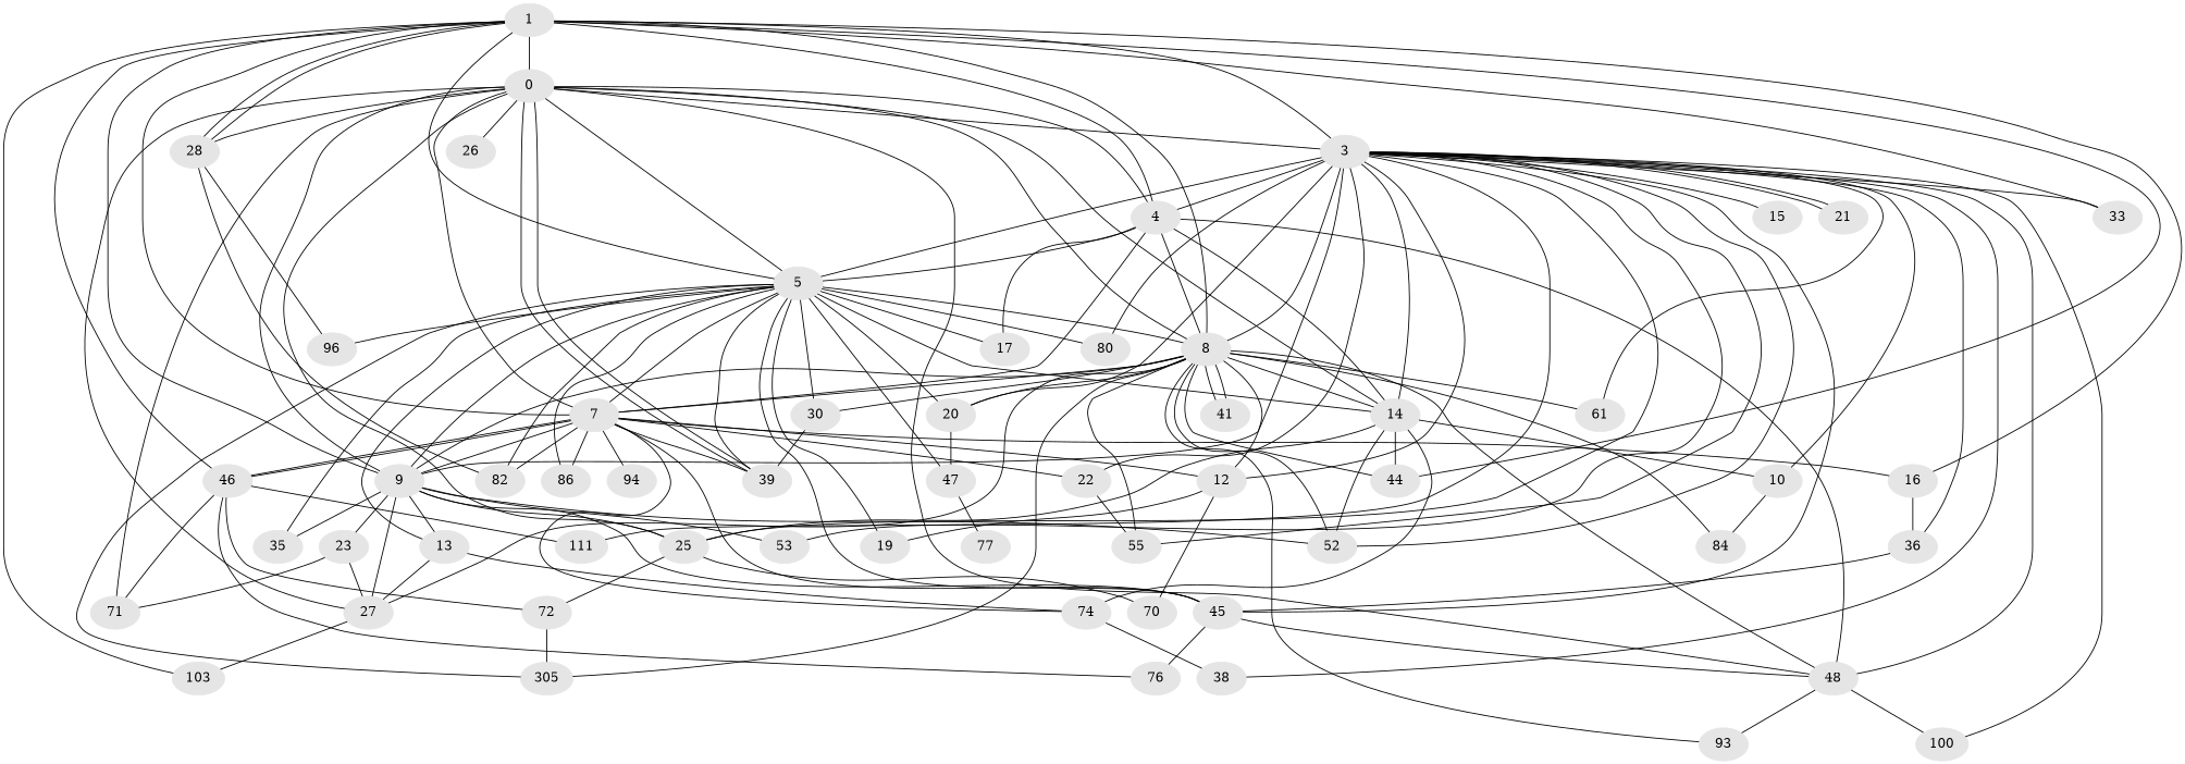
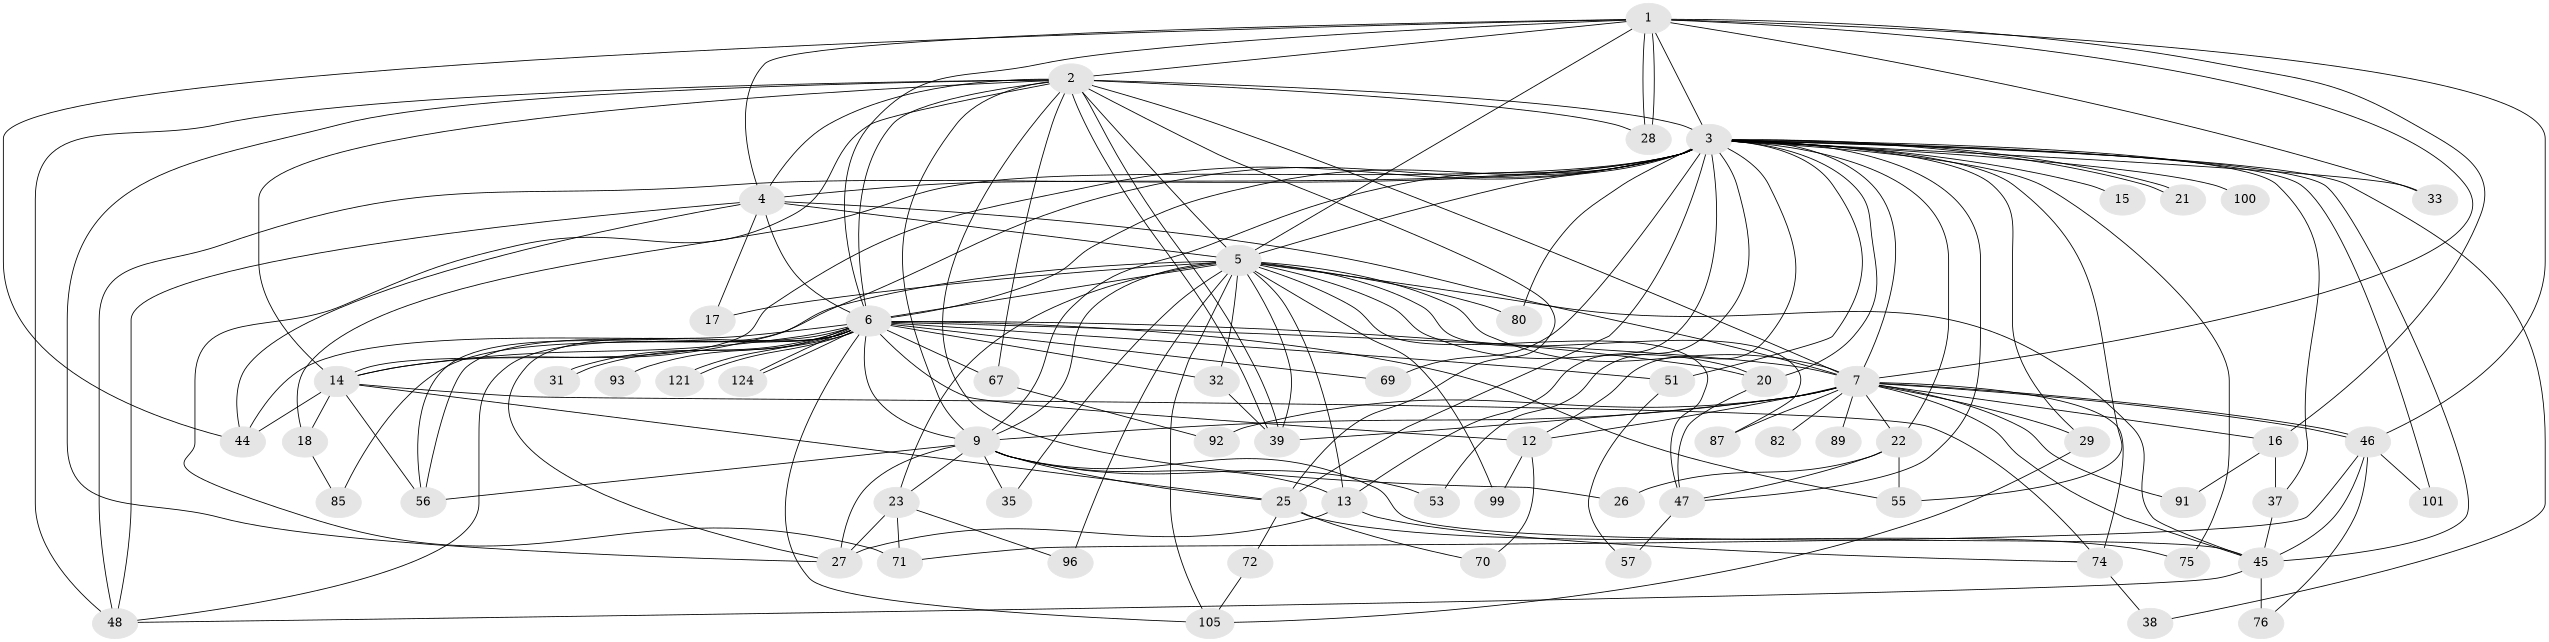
  graph {
    node [color=gray90 style=filled]
-   2 [super="+78+137+95+65+87" label=0]
+   2 [super="+78+137+95+65+87"]
    3 [super="+10+128+43"]
    4 [super="+135+73+34"]
    5 [super="+8+56"]
-   6 [super="+81+68+19+107+102" label=8]
+   6 [super="+81+68+19+107+102"]
    7 [super="+36+94"]
    9 [super="+11"]
    28 [super="+84"]
    14 [super="+104+50+74"]
    25 [super="+59"]
    26
    27 [super="+109+113+31"]
    39 [super="+42"]
    48 [super="+97+133"]
+   67
    71
    1
    16
    33
    44 [super="+122"]
    46 [super="+63"]
-   103
    12 [super="+40"]
    13 [super="+130"]
    15
-   18 [label=10]
+   18
    20 [super="+108"]
    21
    22
-   37 [label=36]
+   29 [super="+116"]
+   37
    38
    45 [super="+134+88"]
    47 [super="+64+112"]
-   52 [super="+62"]
+   51
+   52 [super="+62" label=56]
    53
    55 [super="+57"]
-   61
+   61 [label=69]
+   75
    80
    100
-   101 [label=111]
+   101
    17
    23 [super="+115"]
-   32 [super="+106" label=30]
+   32 [super="+106"]
    35
-   86
+   86 [label=87]
    96 [super="+98"]
-   99 [label=19]
-   105 [super="+120" label=305]
-   41
-   85 [label=84]
+   99
+   105 [super="+120"]
+   41 [label=31]
+   85
    93
+   121
+   124
    n57 [label=74]
    82
-   92 [label=94]
+   89
+   91
+   92
    72
    76
    70
-   77
+   77 [label=57]
    2 -- 3 [weight=4]
    2 -- 4
    2 -- 5 [weight=2]
    2 -- 6
    2 -- 7 [weight=3]
    2 -- 9 [weight=3]
    2 -- 28
    2 -- 14 [weight=2]
    2 -- 25
    2 -- 26
    2 -- 27
    2 -- 39
    2 -- 39
    2 -- 48
+   2 -- 67
    2 -- 71
    3 -- 4 [weight=5]
    3 -- 5 [weight=5]
    3 -- 6 [weight=3]
+   3 -- 7 [weight=2]
    3 -- 9 [weight=3]
    3 -- 14
    3 -- 25
    3 -- 48 [weight=2]
    3 -- 33
    3 -- 12
+   3 -- 13
    3 -- 15 [weight=2]
    3 -- 18
    3 -- 20
    3 -- 21
    3 -- 21
    3 -- 22
+   3 -- 29
    3 -- 37
    3 -- 38
    3 -- 45
+   3 -- 47
+   3 -- 51 [weight=3]
    3 -- 52
    3 -- 53 [weight=2]
    3 -- 55
    3 -- 61
+   3 -- 75
    3 -- 80
    3 -- 100
    3 -- 101
    4 -- 5 [weight=2]
    4 -- 6 [weight=2]
    4 -- 7 [weight=2]
    4 -- 48
-   4 -- 14
+   4 -- 44
    4 -- 17
    5 -- 6 [weight=4]
    5 -- 7 [weight=2]
    5 -- 9 [weight=2]
    5 -- 14
    5 -- 39
    5 -- 13
    5 -- 20 [weight=2]
    5 -- 45
    5 -- 47
    5 -- 80
    5 -- 17
-   5 -- 82 [weight=2]
+   5 -- 23 [weight=2]
    5 -- 32
    5 -- 35
    5 -- 86
    5 -- 96
    5 -- 99
    5 -- 105
    6 -- 7 [weight=3]
    6 -- 9 [weight=2]
    6 -- 14
    6 -- 27
    6 -- 48
+   6 -- 67
    6 -- 44
    6 -- 12
    6 -- 20
+   6 -- 51
    6 -- 52
    6 -- 55
    6 -- 61
    6 -- 32
    6 -- 105
    6 -- 41
    6 -- 41
    6 -- 85
    6 -- 93
+   6 -- 121
+   6 -- 121
+   6 -- 124
+   6 -- 124
    7 -- 9
    7 -- 39 [weight=2]
    7 -- 16
    7 -- 46
    7 -- 46
    7 -- 12
    7 -- 22
+   7 -- 29
    7 -- 45
    7 -- 86
    7 -- n57
    7 -- 82
+   7 -- 89
+   7 -- 91
    7 -- 92
    9 -- 25
    9 -- 27
    9 -- 13
    9 -- 45
    9 -- 52
    9 -- 53
    9 -- 23
    9 -- 35
-   28 -- 96
-   28 -- 82
+   23 -- 96
    14 -- 25
    14 -- 44
    14 -- 18
    14 -- 52
    14 -- n57
+   25 -- 75
    25 -- 72
    25 -- 70
-   27 -- 103
-   48 -- 100
-   48 -- 93
+   67 -- 92
    1 -- 2
    1 -- 3 [weight=3]
    1 -- 4
    1 -- 5 [weight=2]
    1 -- 6
    1 -- 7
-   1 -- 9
    1 -- 28
    1 -- 28
    1 -- 16
    1 -- 33
    1 -- 44
    1 -- 46
-   1 -- 103
    16 -- 37
+   16 -- 91
    46 -- 71
    46 -- 101
-   46 -- 72
+   46 -- 45
    46 -- 76
    12 -- 99
    12 -- 70
    13 -- 27
    13 -- n57
    18 -- 85
    20 -- 47
+   22 -- 26
+   22 -- 47
    22 -- 55
+   29 -- 105
    37 -- 45
    45 -- 48
    45 -- 76 [weight=2]
    47 -- 77
+   51 -- 77
    23 -- 27
    23 -- 71
    32 -- 39
    n57 -- 38
    72 -- 105
  }
